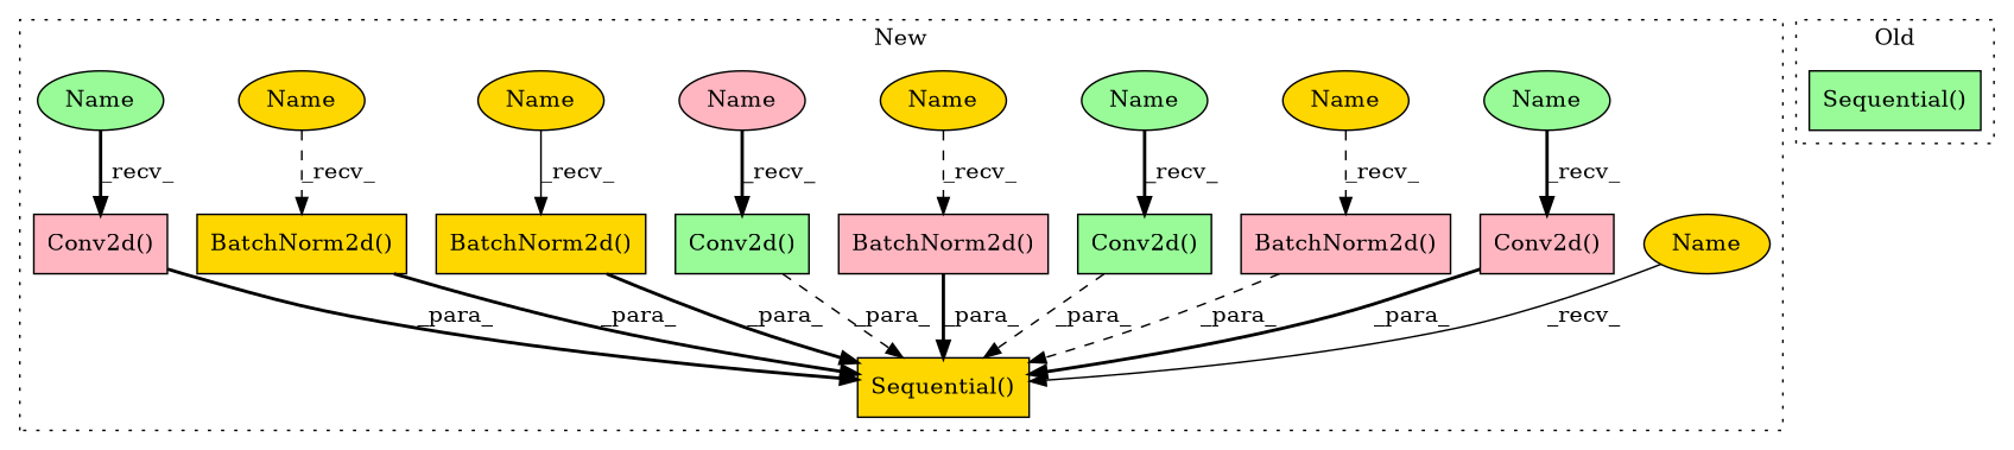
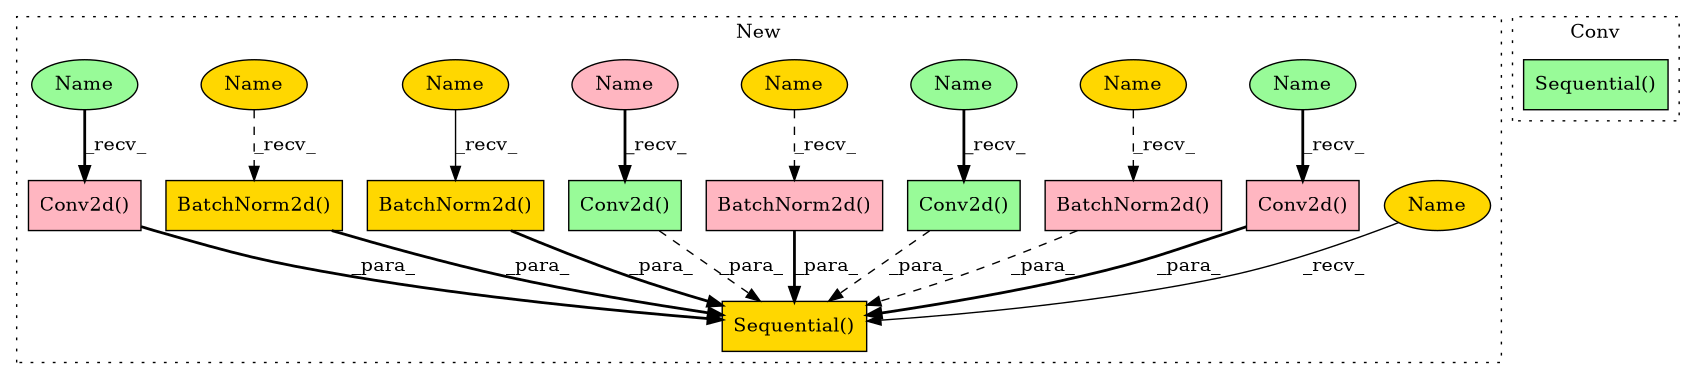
  digraph {
    node [a=75 l=2 shape=box style=filled fillcolor=gold]
    edge [style=bold]
    n1 [l="15,1" label="BatchNorm2d()" s="1650,1668"]
    n2 [l="10,49" label="Conv2d()" s="1764,1782" fillcolor=palegreen]
    n3 [l="15,1" label="BatchNorm2d()" s="2019,2037" fillcolor=lightpink]
    n4 [l="10,49" label="Conv2d()" s="2307,2325" fillcolor=palegreen]
    n5 [l="47,10" label="Sequential()" s="1019,2836"]
    n6 [l="10,49" label="Conv2d()" s="1066,1081" fillcolor=lightpink]
    n7 [l="15,1" label="BatchNorm2d()" s="1476,1494" fillcolor=lightpink]
    n8 [l="10,49" label="Conv2d()" s="2502,2520" fillcolor=lightpink]
    n9 [l="15,1" label="BatchNorm2d()" s="2757,2775"]
    n10 [a=87 label=Name s=1019 shape=ellipse]
    n11 [a=87 label=Name s=2502 shape=ellipse fillcolor=palegreen]
    n12 [a=87 label=Name s=1476 shape=ellipse]
    n13 [a=87 label=Name s=1764 shape=ellipse fillcolor=palegreen]
    n14 [a=87 label=Name s=2019 shape=ellipse]
    n15 [a=87 label=Name s=2307 shape=ellipse fillcolor=lightpink]
    n16 [a=87 label=Name s=1650 shape=ellipse]
    n17 [a=87 label=Name s=2757 shape=ellipse]
    n18 [a=87 label=Name s=1066 shape=ellipse fillcolor=palegreen]
    n19 [l="14,6" label="Sequential()" s="6962,6977" fillcolor=palegreen]
    subgraph cluster_1 {
      label=New
      style=dotted
      n1
      n2
      n3
      n4
      n5
      n6
      n7
      n8
      n9
      n10
      n11
      n12
      n13
      n14
      n15
      n16
      n17
      n18
    }
    subgraph cluster_2 {
-     label=Old
+     label=Conv
      style=dotted
      n19
    }
    n1 -> n5 [label=_para_]
    n2 -> n5 [label=_para_ style=dashed]
    n3 -> n5 [label=_para_]
    n4 -> n5 [label=_para_ style=dashed]
    n6 -> n5 [label=_para_]
    n7 -> n5 [label=_para_ style=dashed]
    n8 -> n5 [label=_para_]
    n9 -> n5 [label=_para_]
    n10 -> n5 [label=_recv_ style=solid]
    n11 -> n8 [label=_recv_]
    n12 -> n7 [label=_recv_ style=dashed]
    n13 -> n2 [label=_recv_]
    n14 -> n3 [label=_recv_ style=dashed]
    n15 -> n4 [label=_recv_]
    n16 -> n1 [label=_recv_ style=solid]
    n17 -> n9 [label=_recv_ style=dashed]
    n18 -> n6 [label=_recv_]
  }
